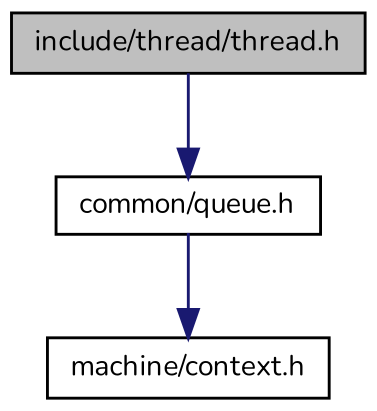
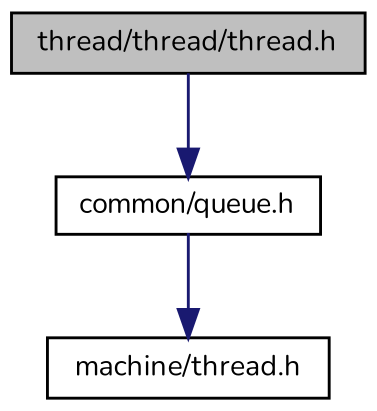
  digraph {
    fontname=Nunito
    node [color=black fontname=Nunito fontsize=10 shape=record]
    edge [color=midnightblue fontname=Nunito fontsize=10 labelfontname=Helvetica labelfontsize=10 style=solid]
-   n1 [fillcolor=grey75 fontcolor=black height=0.2 label="include/thread/thread.h" style=filled width=0.4]
+   n1 [fillcolor=grey75 fontcolor=black height=0.2 label="thread/thread/thread.h" style=filled width=0.4]
    n2 [height=0.2 label="common/queue.h" width=0.4]
-   n3 [height=0.2 label="machine/context.h" width=0.4]
+   n3 [height=0.2 label="machine/thread.h" width=0.4]
    n1 -> n2
    n2 -> n3
  }
